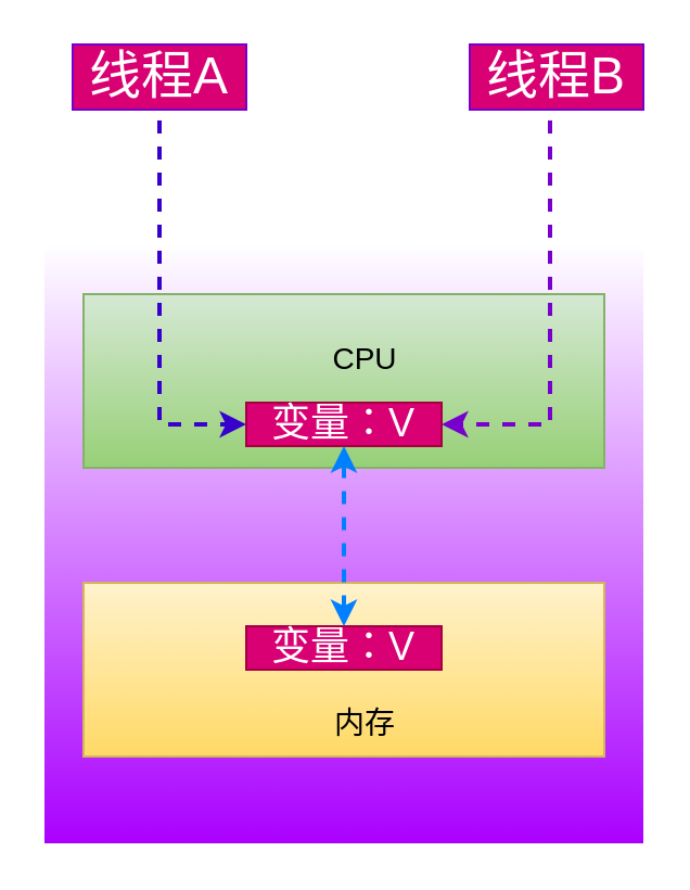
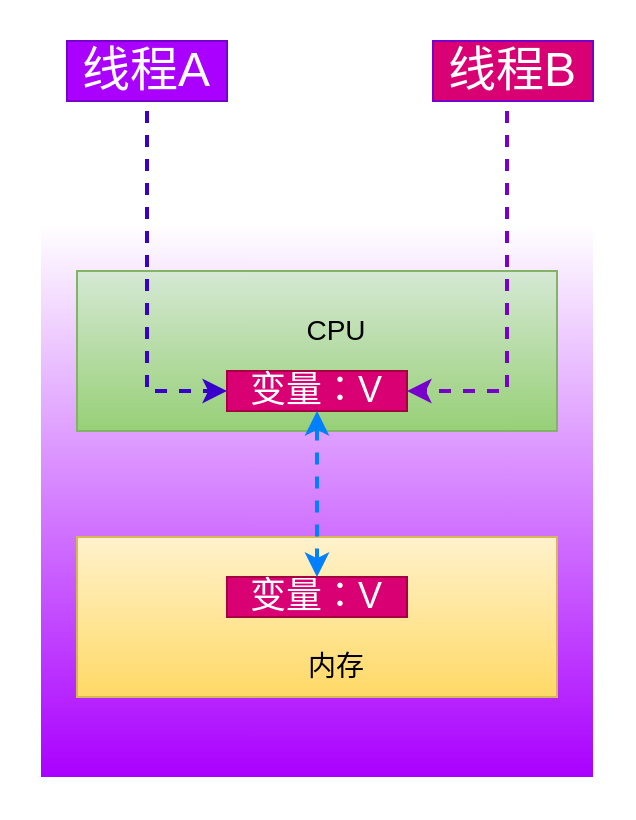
  <mxCell id="0" />
  <mxCell id="1" parent="0" />
  <mxCell id="2" value="" style="whiteSpace=wrap;html=1;aspect=fixed;fillColor=#aa00ff;strokeColor=none;fontColor=#ffffff;gradientColor=#ffffff;gradientDirection=north;" vertex="1" parent="1"><mxGeometry x="20" y="112" width="276" height="276" as="geometry" /></mxCell>
  <mxCell id="3" value="" style="rounded=0;whiteSpace=wrap;html=1;fillColor=#d5e8d4;strokeColor=#82b366;gradientColor=#97d077;" vertex="1" parent="1"><mxGeometry x="38" y="135" width="240" height="80" as="geometry" /></mxCell>
  <mxCell id="4" value="" style="rounded=0;whiteSpace=wrap;html=1;fillColor=#fff2cc;strokeColor=#d6b656;gradientColor=#ffd966;" vertex="1" parent="1"><mxGeometry x="38" y="268" width="240" height="80" as="geometry" /></mxCell>
  <mxCell id="5" value="&lt;font style=&quot;font-size: 14px&quot;&gt;CPU&lt;/font&gt;" style="text;html=1;strokeColor=none;fillColor=none;align=center;verticalAlign=middle;whiteSpace=wrap;rounded=0;" vertex="1" parent="1"><mxGeometry x="148" y="155" width="40" height="20" as="geometry" /></mxCell>
  <mxCell id="6" value="&lt;font style=&quot;font-size: 18px&quot;&gt;变量：V&lt;/font&gt;" style="text;html=1;strokeColor=#A50040;fillColor=#d80073;align=center;verticalAlign=middle;whiteSpace=wrap;rounded=0;fontColor=#ffffff;" vertex="1" parent="1"><mxGeometry x="113" y="185" width="90" height="20" as="geometry" /></mxCell>
  <mxCell id="7" value="&lt;font style=&quot;font-size: 18px&quot;&gt;变量：V&lt;/font&gt;" style="text;html=1;strokeColor=#A50040;fillColor=#d80073;align=center;verticalAlign=middle;whiteSpace=wrap;rounded=0;fontColor=#ffffff;" vertex="1" parent="1"><mxGeometry x="113" y="288" width="90" height="20" as="geometry" /></mxCell>
  <mxCell id="8" value="&lt;span style=&quot;font-size: 14px&quot;&gt;内存&lt;/span&gt;" style="text;html=1;strokeColor=none;fillColor=none;align=center;verticalAlign=middle;whiteSpace=wrap;rounded=0;" vertex="1" parent="1"><mxGeometry x="148" y="323" width="40" height="20" as="geometry" /></mxCell>
  <mxCell id="9" style="edgeStyle=orthogonalEdgeStyle;rounded=0;orthogonalLoop=1;jettySize=auto;html=1;entryX=0;entryY=0.5;entryDx=0;entryDy=0;dashed=1;strokeWidth=2;fillColor=#6a00ff;strokeColor=#3700CC;" edge="1" parent="1" target="6"><mxGeometry relative="1" as="geometry"><mxPoint x="73" y="55" as="sourcePoint" /><Array as="points"><mxPoint x="73" y="195" /></Array></mxGeometry></mxCell>
  <mxCell id="10" style="edgeStyle=orthogonalEdgeStyle;rounded=0;orthogonalLoop=1;jettySize=auto;html=1;entryX=1;entryY=0.5;entryDx=0;entryDy=0;dashed=1;strokeWidth=2;fillColor=#aa00ff;strokeColor=#7700CC;" edge="1" parent="1" target="6"><mxGeometry relative="1" as="geometry"><mxPoint x="253" y="55" as="sourcePoint" /><Array as="points"><mxPoint x="253" y="195" /></Array></mxGeometry></mxCell>
  <mxCell id="11" value="" style="endArrow=classic;startArrow=classic;html=1;dashed=1;strokeColor=#007FFF;strokeWidth=2;entryX=0.5;entryY=1;entryDx=0;entryDy=0;exitX=0.5;exitY=0;exitDx=0;exitDy=0;entryPerimeter=0;fillColor=#aa00ff;" edge="1" parent="1" source="7" target="6"><mxGeometry width="50" height="50" relative="1" as="geometry"><mxPoint x="129" y="275" as="sourcePoint" /><mxPoint x="179" y="225" as="targetPoint" /></mxGeometry></mxCell>
- <mxCell id="12" value="&lt;font style=&quot;font-size: 24px&quot;&gt;线程A&lt;/font&gt;" style="rounded=0;whiteSpace=wrap;html=1;fillColor=#d80073;strokeColor=#7700CC;fontColor=#ffffff;" vertex="1" parent="1"><mxGeometry x="33" y="20" width="80" height="30" as="geometry" /></mxCell>
+ <mxCell id="12" value="&lt;font style=&quot;font-size: 24px&quot;&gt;线程A&lt;/font&gt;" style="rounded=0;whiteSpace=wrap;html=1;fillColor=#aa00ff;strokeColor=#7700CC;fontColor=#ffffff;" vertex="1" parent="1"><mxGeometry x="33" y="20" width="80" height="30" as="geometry" /></mxCell>
  <mxCell id="13" value="&lt;font style=&quot;font-size: 24px&quot;&gt;线程B&lt;/font&gt;" style="rounded=0;whiteSpace=wrap;html=1;fillColor=#d80073;strokeColor=#7700CC;fontColor=#ffffff;" vertex="1" parent="1"><mxGeometry x="216" y="20" width="80" height="30" as="geometry" /></mxCell>
